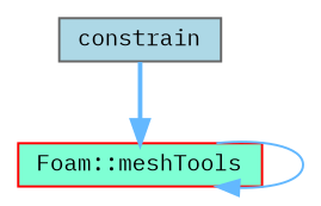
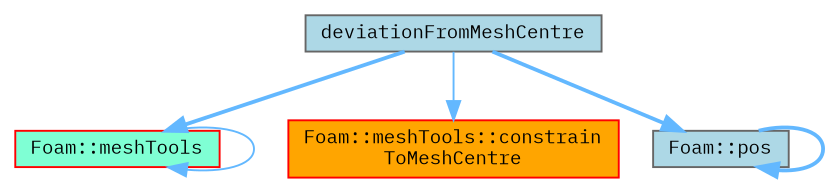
  digraph {
    fontname="IBM Plex Mono"
    rankdir=TB
    node [color=red fillcolor=lightblue fontname="IBM Plex Mono" fontsize=10 shape=box style=filled]
    edge [color=steelblue1 fontname="IBM Plex Mono" fontsize=10 labelfontname=Helvetica labelfontsize=10 style=bold]
-   n1 [color=gray40 fontcolor=black height=0.2 label=constrain width=0.4]
+   n1 [color=gray40 fontcolor=black height=0.2 label=deviationFromMeshCentre width=0.4]
    n2 [fillcolor=aquamarine height=0.2 label="Foam::meshTools" width=0.4]
+   n3 [fillcolor=orange height=0.2 label="Foam::meshTools::constrain\lToMeshCentre" width=0.4]
+   n4 [color=grey40 height=0.2 label="Foam::pos" width=0.4]
    n1 -> n2
+   n1 -> n3 [style=solid]
+   n1 -> n4
    n2 -> n2 [style=solid]
+   n4 -> n4
  }
